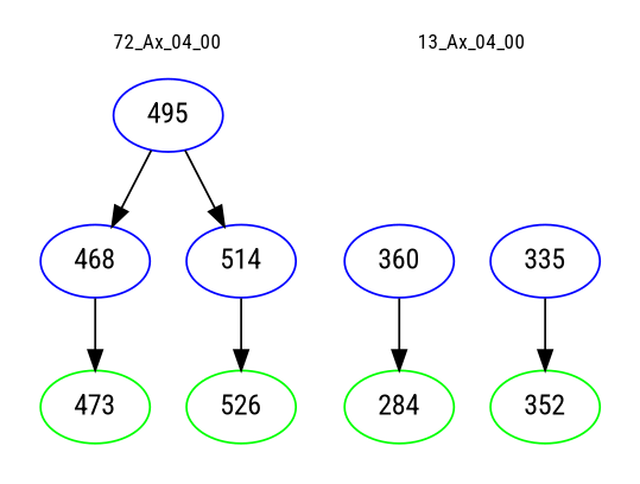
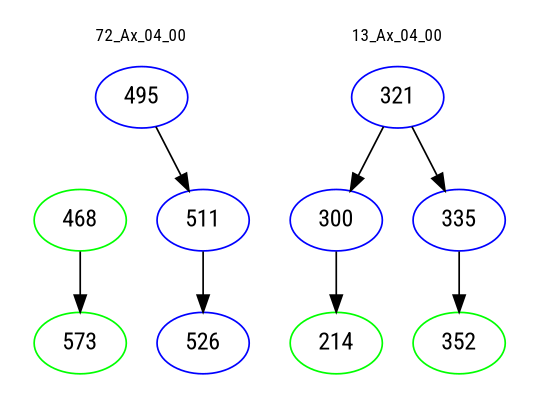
  digraph {
    fontname="Roboto Condensed"
    node [color=blue fontname="Roboto Condensed"]
    edge [color=black fontname="Roboto Condensed"]
    n1 [label=495]
-   n2 [label=468]
-   n3 [label=514]
-   n4 [color=green label=473]
-   n5 [color=green label=526]
-   n7 [label=360]
+   n2 [color=green label=468]
+   n3 [label=511]
+   n4 [color=green label=573]
+   n5 [label=526]
+   n6 [label=321]
+   n7 [label=300]
    n8 [label=335]
-   n9 [color=green label=284]
+   n9 [color=green label=214]
    n10 [color=green label=352]
    subgraph cluster_1 {
      color=white
      fontsize=10
      label="72_Ax_04_00"
      n1
      n2
      n3
      n4
      n5
    }
    subgraph cluster_2 {
      color=white
      fontsize=10
      label="13_Ax_04_00"
+     n6
      n7
      n8
      n9
      n10
    }
-   n1 -> n2
    n1 -> n3
    n2 -> n4
    n3 -> n5
+   n6 -> n7
+   n6 -> n8
    n7 -> n9
    n8 -> n10
  }
